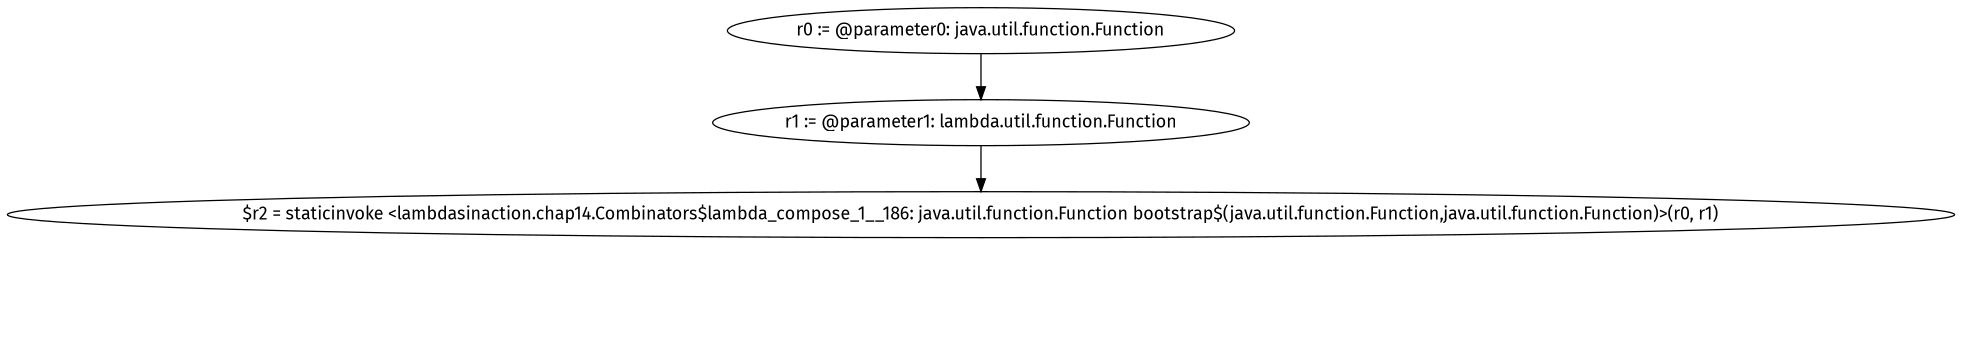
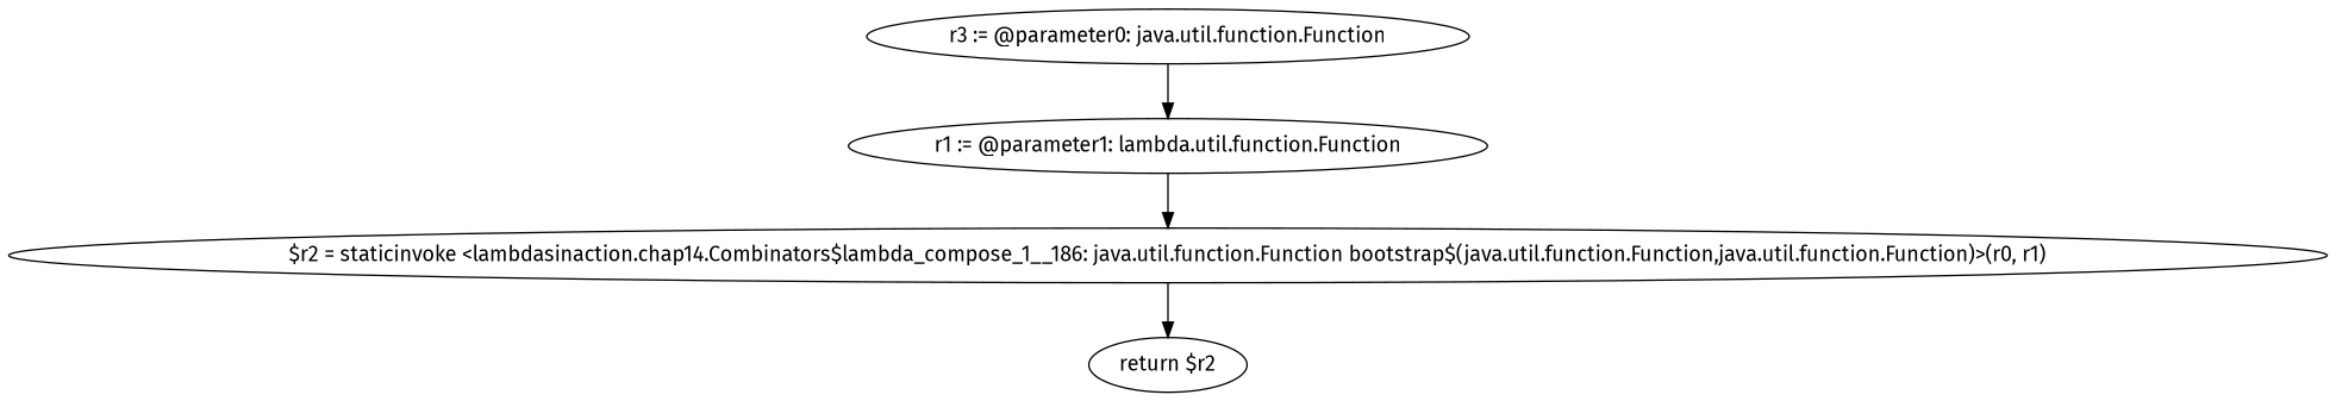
  digraph {
    fontname="Fira Sans"
    node [fontname="Fira Sans"]
    edge [fontname="Fira Sans"]
    n1 [label="r1 := @parameter1: lambda.util.function.Function"]
-   "r0 := @parameter0: java.util.function.Function"
+   "r0 := @parameter0: java.util.function.Function" [label="r3 := @parameter0: java.util.function.Function"]
    "$r2 = staticinvoke <lambdasinaction.chap14.Combinators$lambda_compose_1__186: java.util.function.Function bootstrap$(java.util.function.Function,java.util.function.Function)>(r0, r1)"
+   "return $r2"
    n1 -> "$r2 = staticinvoke <lambdasinaction.chap14.Combinators$lambda_compose_1__186: java.util.function.Function bootstrap$(java.util.function.Function,java.util.function.Function)>(r0, r1)"
    "r0 := @parameter0: java.util.function.Function" -> n1
+   "$r2 = staticinvoke <lambdasinaction.chap14.Combinators$lambda_compose_1__186: java.util.function.Function bootstrap$(java.util.function.Function,java.util.function.Function)>(r0, r1)" -> "return $r2"
  }
